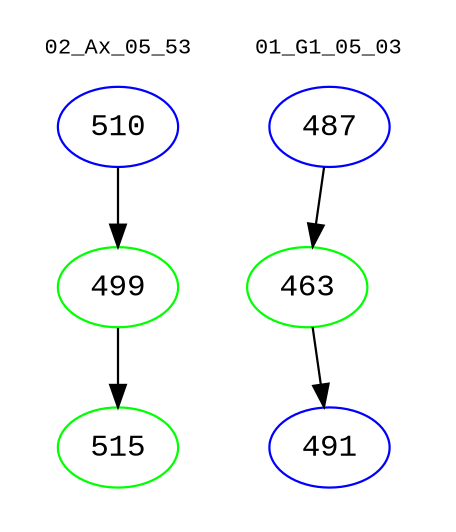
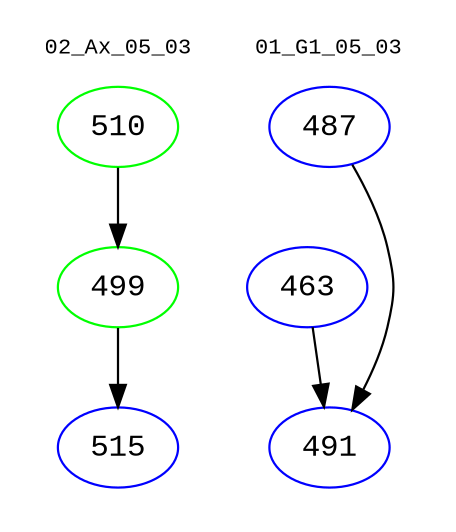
  digraph {
    fontname="Liberation Mono"
    node [color=blue fontname="Liberation Mono"]
    edge [color=black fontname="Liberation Mono"]
-   n1 [label=510]
+   n1 [color=green label=510]
    n2 [color=green label=499]
-   n3 [color=green label=515]
+   n3 [label=515]
    n4 [label=487]
-   n5 [color=green label=463]
+   n5 [label=463]
    n6 [label=491]
    subgraph cluster_1 {
      color=white
      fontsize=10
-     label="02_Ax_05_53"
+     label="02_Ax_05_03"
      n1
      n2
      n3
    }
    subgraph cluster_2 {
      color=white
      fontsize=10
      label="01_G1_05_03"
      n4
      n5
      n6
    }
    n1 -> n2
    n2 -> n3
-   n4 -> n5
+   n4 -> n6
    n5 -> n6
  }
